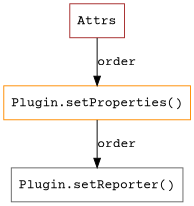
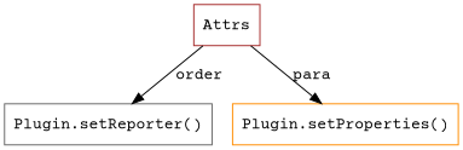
  digraph {
    fontname="Courier Prime"
    node [fontname="Courier Prime" shape=box]
    edge [fontname="Courier Prime" style=solid]
    n1 [color=gray40 label="Plugin.setReporter()"]
    n2 [color=darkorange label="Plugin.setProperties()"]
    n3 [color=brown label=Attrs]
-   n2 -> n1 [label=order]
-   n3 -> n2 [label=order]
+   n3 -> n1 [label=order]
+   n3 -> n2 [label=para]
  }
